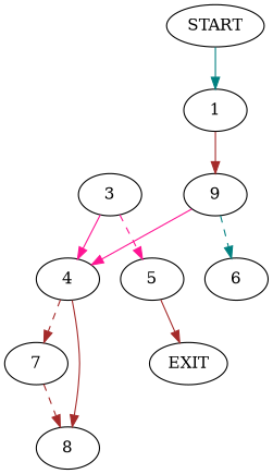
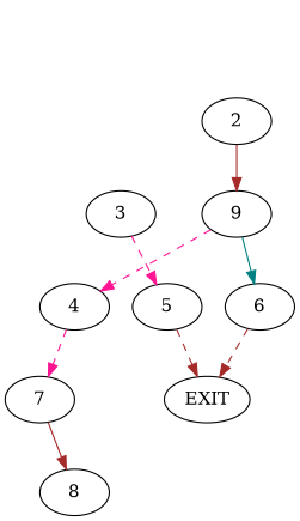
  digraph {
    edge [color=brown style=solid]
-   n1 [label=START]
-   1
+   1 [label=2]
    n3 [label=9]
    n4 [label=EXIT]
    4
    6
    3
    5
    7
    8
-   n1 -> 1 [color=teal]
    1 -> n3
-   n3 -> 4 [color=deeppink]
-   n3 -> 6 [color=teal style=dashed]
-   4 -> 7 [style=dashed]
-   4 -> 8
-   3 -> 4 [color=deeppink]
+   n3 -> 4 [color=deeppink style=dashed]
+   n3 -> 6 [color=teal]
+   4 -> 7 [color=deeppink style=dashed]
+   6 -> n4 [style=dashed]
    3 -> 5 [color=deeppink style=dashed]
-   5 -> n4
-   7 -> 8 [style=dashed]
+   5 -> n4 [style=dashed]
+   7 -> 8
  }
